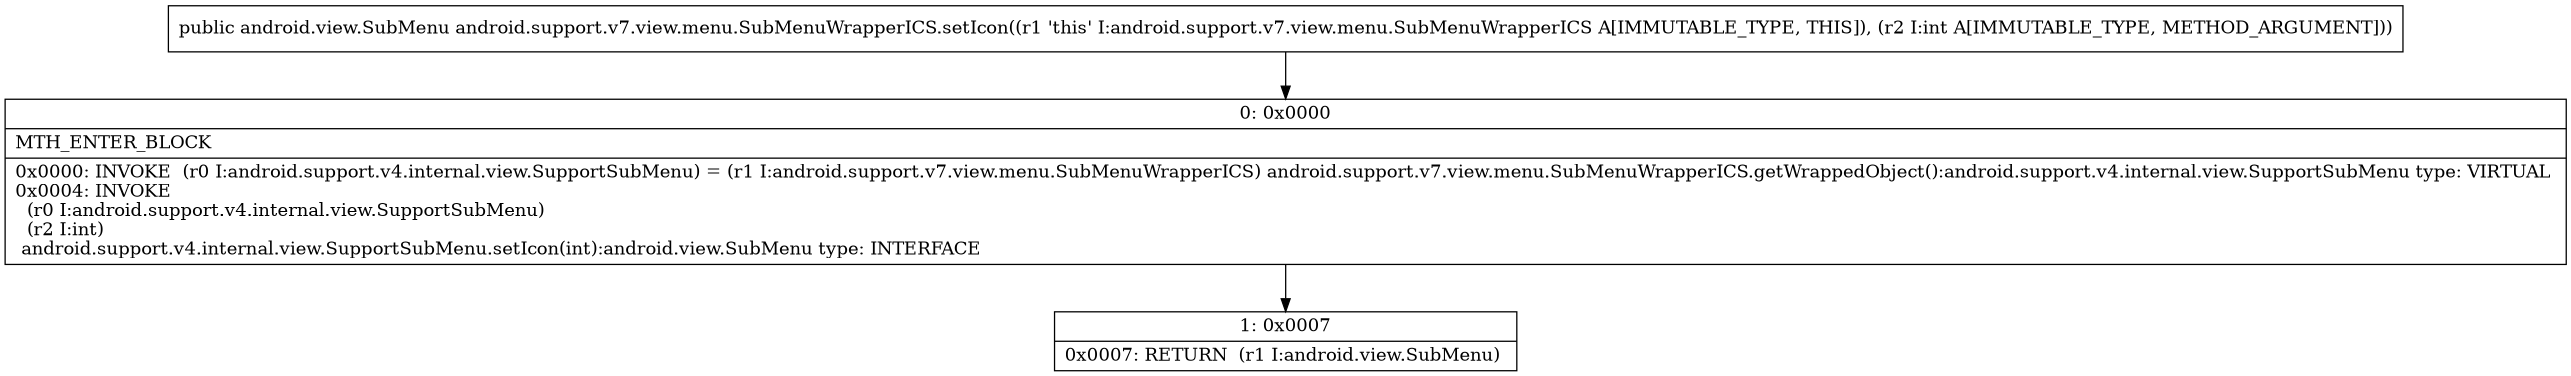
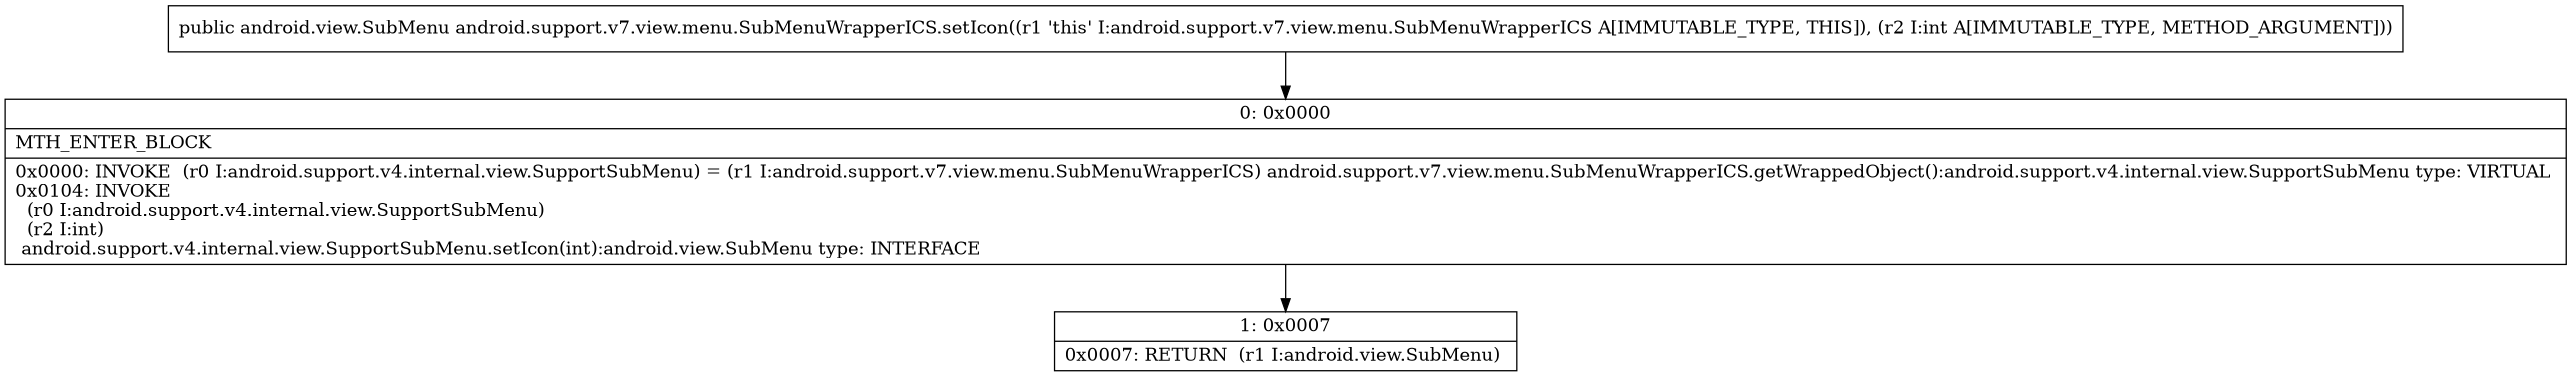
  digraph {
    node [shape=record]
-   n1 [label="{0\:\ 0x0000|MTH_ENTER_BLOCK\l|0x0000: INVOKE  (r0 I:android.support.v4.internal.view.SupportSubMenu) = (r1 I:android.support.v7.view.menu.SubMenuWrapperICS) android.support.v7.view.menu.SubMenuWrapperICS.getWrappedObject():android.support.v4.internal.view.SupportSubMenu type: VIRTUAL \l0x0004: INVOKE  \l  (r0 I:android.support.v4.internal.view.SupportSubMenu)\l  (r2 I:int)\l android.support.v4.internal.view.SupportSubMenu.setIcon(int):android.view.SubMenu type: INTERFACE \l}"]
+   n1 [label="{0\:\ 0x0000|MTH_ENTER_BLOCK\l|0x0000: INVOKE  (r0 I:android.support.v4.internal.view.SupportSubMenu) = (r1 I:android.support.v7.view.menu.SubMenuWrapperICS) android.support.v7.view.menu.SubMenuWrapperICS.getWrappedObject():android.support.v4.internal.view.SupportSubMenu type: VIRTUAL \l0x0104: INVOKE  \l  (r0 I:android.support.v4.internal.view.SupportSubMenu)\l  (r2 I:int)\l android.support.v4.internal.view.SupportSubMenu.setIcon(int):android.view.SubMenu type: INTERFACE \l}"]
    n2 [label="{1\:\ 0x0007|0x0007: RETURN  (r1 I:android.view.SubMenu) \l}"]
    n3 [label="{public android.view.SubMenu android.support.v7.view.menu.SubMenuWrapperICS.setIcon((r1 'this' I:android.support.v7.view.menu.SubMenuWrapperICS A[IMMUTABLE_TYPE, THIS]), (r2 I:int A[IMMUTABLE_TYPE, METHOD_ARGUMENT])) }"]
    n1 -> n2
    n3 -> n1
  }
